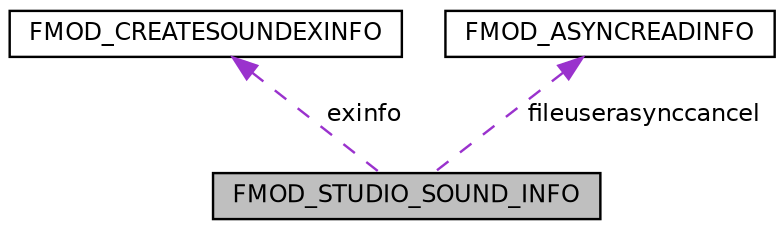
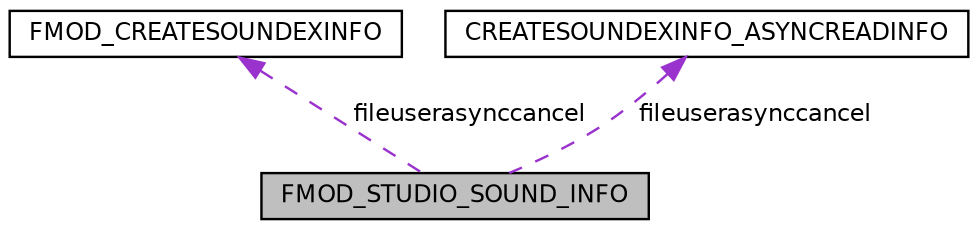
  digraph {
    node [color=black fillcolor=white fontname=Helvetica fontsize=10 shape=record style=filled]
    edge [color=darkorchid3 dir=back fontname=Helvetica fontsize=10 labelfontname=Helvetica labelfontsize=10 style=dashed]
    n1 [fillcolor=grey75 fontcolor=black height=0.2 label=FMOD_STUDIO_SOUND_INFO width=0.4]
    n2 [height=0.2 label=FMOD_CREATESOUNDEXINFO width=0.4]
-   n3 [height=0.2 label=FMOD_ASYNCREADINFO width=0.4]
-   n2 -> n1 [label=" exinfo"]
+   n3 [height=0.2 label=CREATESOUNDEXINFO_ASYNCREADINFO width=0.4]
+   n2 -> n1 [label=" fileuserasynccancel"]
    n3 -> n1 [label=" fileuserasynccancel"]
  }
